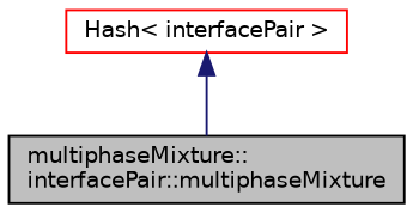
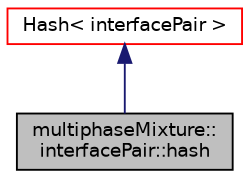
  digraph {
    node [fontname=Helvetica fontsize=10 shape=record]
-   n1 [color=black fillcolor=grey75 fontcolor=black height=0.2 label="multiphaseMixture::\linterfacePair::multiphaseMixture" style=filled width=0.4]
+   n1 [color=black fillcolor=grey75 fontcolor=black height=0.2 label="multiphaseMixture::\linterfacePair::hash" style=filled width=0.4]
    n2 [color=red height=0.2 label="Hash\< interfacePair \>" width=0.4]
    n2 -> n1 [color=midnightblue dir=back fontname=Helvetica fontsize=10 labelfontname=Helvetica labelfontsize=10 style=solid]
  }
